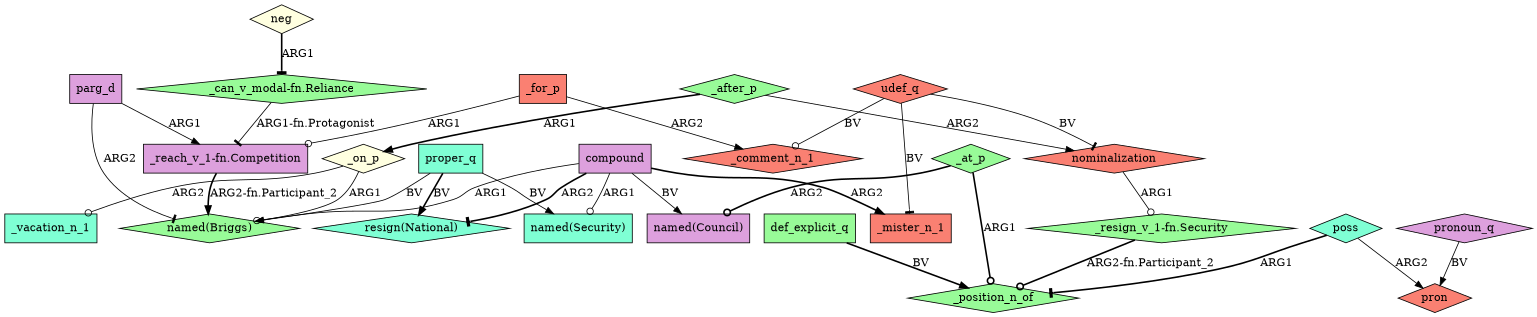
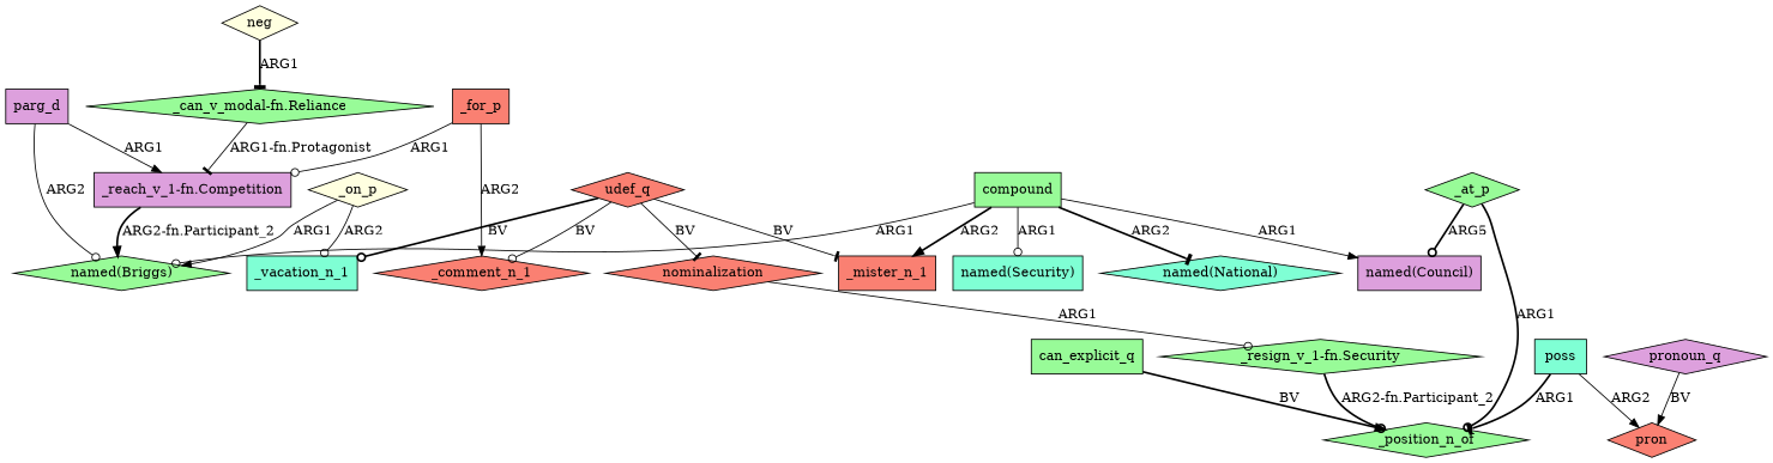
  digraph {
    node [fillcolor=palegreen shape=diamond style=filled]
    edge [arrowhead=normal style=solid]
    parg_d [fillcolor=plum shape=box]
    "named(Briggs)"
    "_reach_v_1-fn.Competition" [fillcolor=plum shape=box]
    _on_p [fillcolor=lightyellow]
    _vacation_n_1 [fillcolor=aquamarine shape=box]
-   compound [fillcolor=plum shape=box]
+   compound [shape=box]
    _mister_n_1 [fillcolor=salmon shape=box]
    "named(Security)" [fillcolor=aquamarine shape=box]
-   "named(National)" [fillcolor=aquamarine label="resign(National)"]
+   "named(National)" [fillcolor=aquamarine]
    "named(Council)" [fillcolor=plum shape=box]
    _for_p [fillcolor=salmon shape=box]
    _comment_n_1 [fillcolor=salmon]
    udef_q [fillcolor=salmon]
    nominalization [fillcolor=salmon]
    n15 [label="_resign_v_1-fn.Security"]
    _position_n_of
    _at_p
    neg [fillcolor=lightyellow]
    "_can_v_modal-fn.Reliance"
-   def_explicit_q [shape=box]
+   def_explicit_q [shape=box label=can_explicit_q]
    pronoun_q [fillcolor=plum]
    pron [fillcolor=salmon]
-   _after_p
-   poss [fillcolor=aquamarine]
-   proper_q [fillcolor=aquamarine shape=box]
-   parg_d -> "named(Briggs)" [arrowhead=tee label=ARG2]
+   poss [fillcolor=aquamarine shape=box]
+   parg_d -> "named(Briggs)" [arrowhead=odot label=ARG2]
    parg_d -> "_reach_v_1-fn.Competition" [label=ARG1]
    "_reach_v_1-fn.Competition" -> "named(Briggs)" [label="ARG2-fn.Participant_2" style=bold]
    _on_p -> "named(Briggs)" [label=ARG1]
    _on_p -> _vacation_n_1 [arrowhead=odot label=ARG2]
    compound -> "named(Briggs)" [arrowhead=odot label=ARG1]
    compound -> _mister_n_1 [label=ARG2 style=bold]
    compound -> "named(Security)" [arrowhead=odot label=ARG1]
    compound -> "named(National)" [arrowhead=tee label=ARG2 style=bold]
-   compound -> "named(Council)" [label=BV]
+   compound -> "named(Council)" [label=ARG1]
    _for_p -> "_reach_v_1-fn.Competition" [arrowhead=odot label=ARG1]
    _for_p -> _comment_n_1 [label=ARG2]
+   udef_q -> _vacation_n_1 [arrowhead=odot label=BV style=bold]
    udef_q -> _mister_n_1 [arrowhead=tee label=BV]
    udef_q -> _comment_n_1 [arrowhead=odot label=BV]
    udef_q -> nominalization [arrowhead=tee label=BV]
    nominalization -> n15 [arrowhead=odot label=ARG1]
    n15 -> _position_n_of [arrowhead=odot label="ARG2-fn.Participant_2" style=bold]
-   _at_p -> "named(Council)" [arrowhead=odot label=ARG2 style=bold]
+   _at_p -> "named(Council)" [arrowhead=odot label=ARG5 style=bold]
    _at_p -> _position_n_of [arrowhead=odot label=ARG1 style=bold]
    neg -> "_can_v_modal-fn.Reliance" [arrowhead=tee label=ARG1 style=bold]
    "_can_v_modal-fn.Reliance" -> "_reach_v_1-fn.Competition" [arrowhead=tee label="ARG1-fn.Protagonist"]
    def_explicit_q -> _position_n_of [label=BV style=bold]
    pronoun_q -> pron [label=BV]
-   _after_p -> _on_p [label=ARG1 style=bold]
-   _after_p -> nominalization [label=ARG2]
    poss -> _position_n_of [arrowhead=tee label=ARG1 style=bold]
    poss -> pron [label=ARG2]
-   proper_q -> "named(Briggs)" [label=BV]
-   proper_q -> "named(Security)" [label=BV]
-   proper_q -> "named(National)" [label=BV style=bold]
  }
